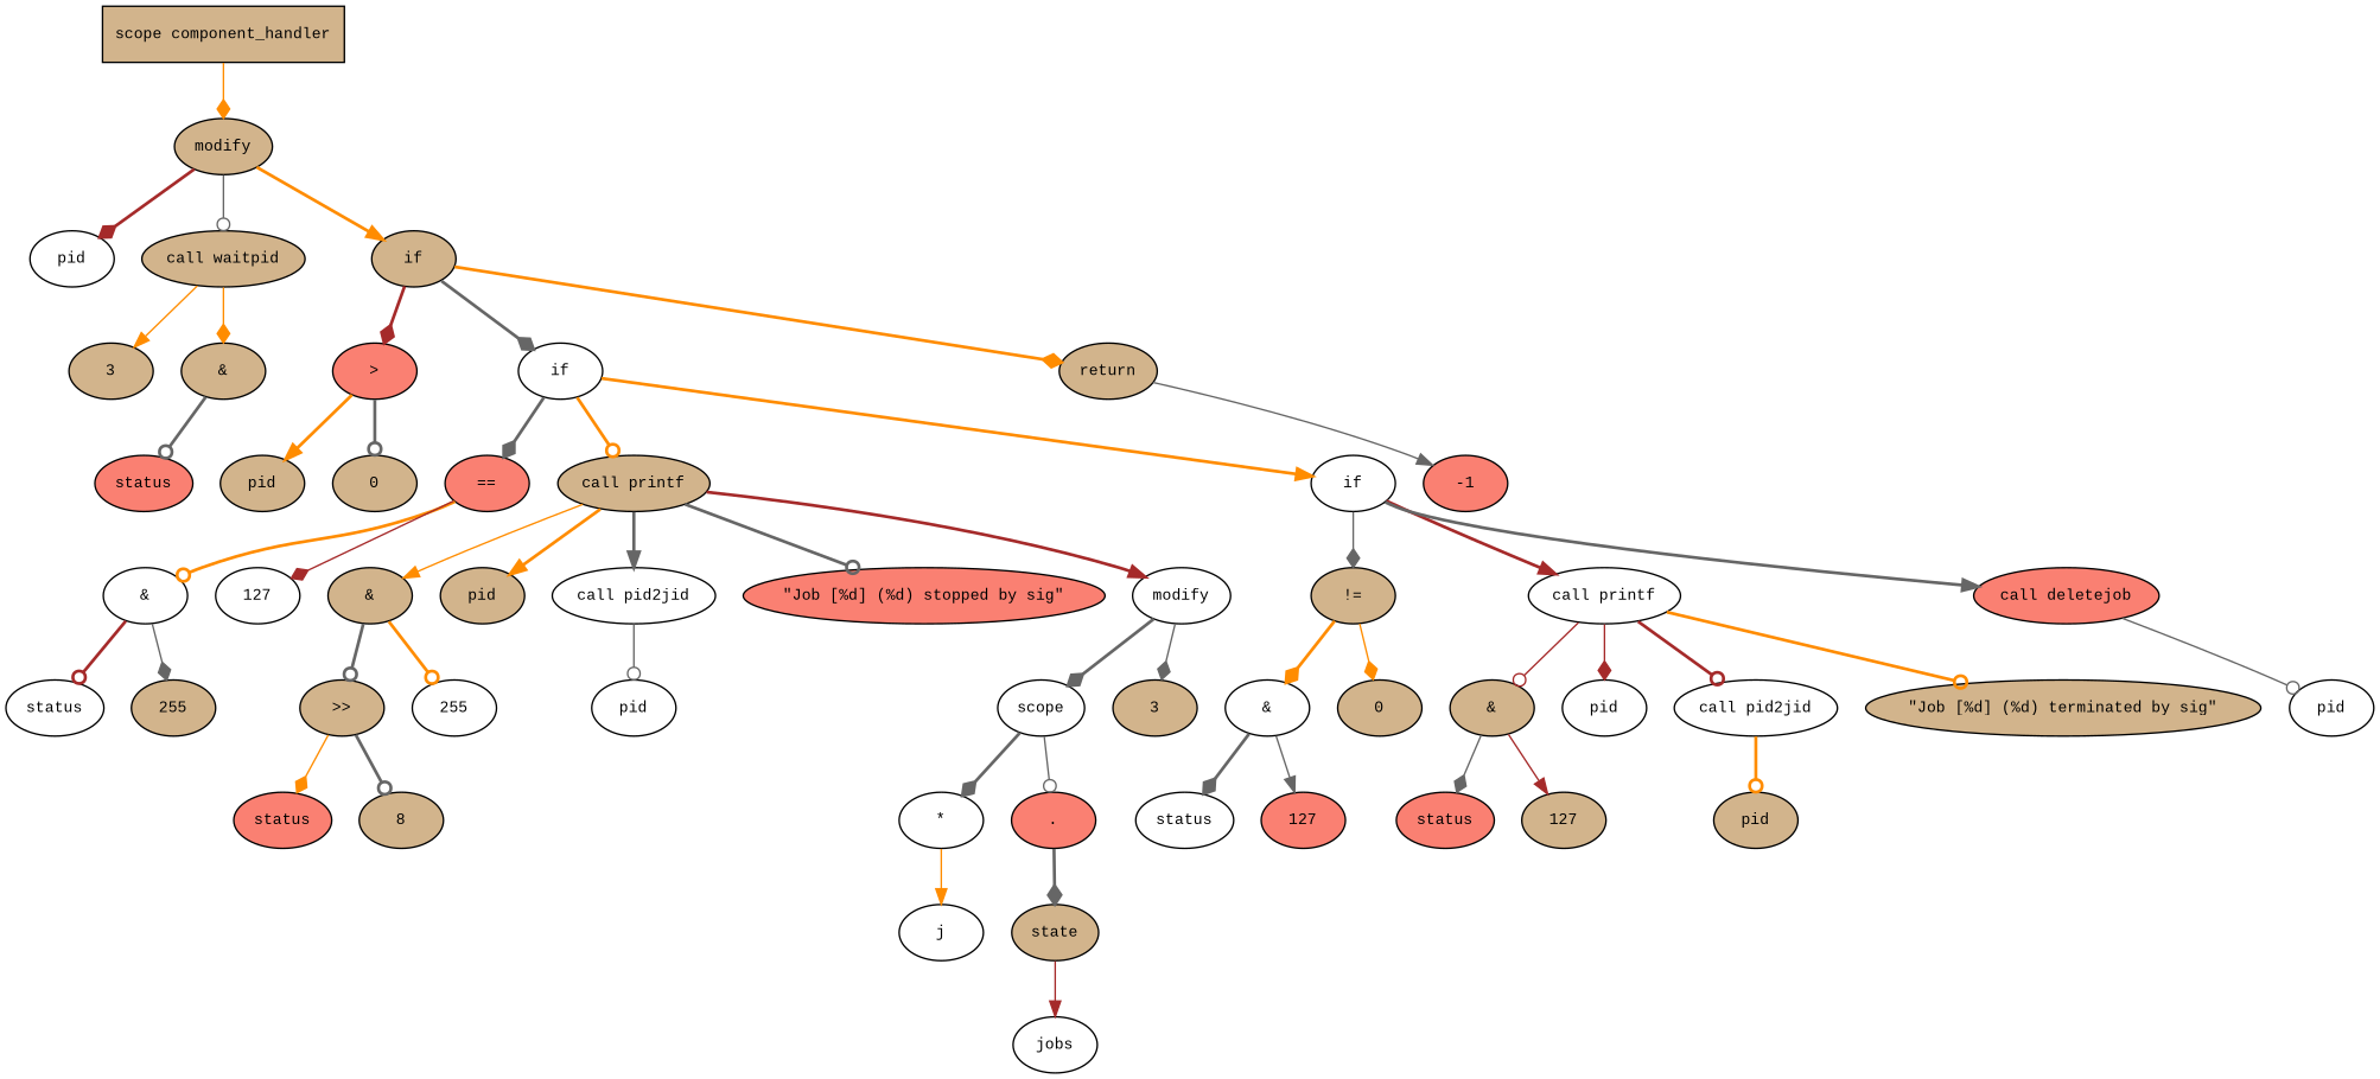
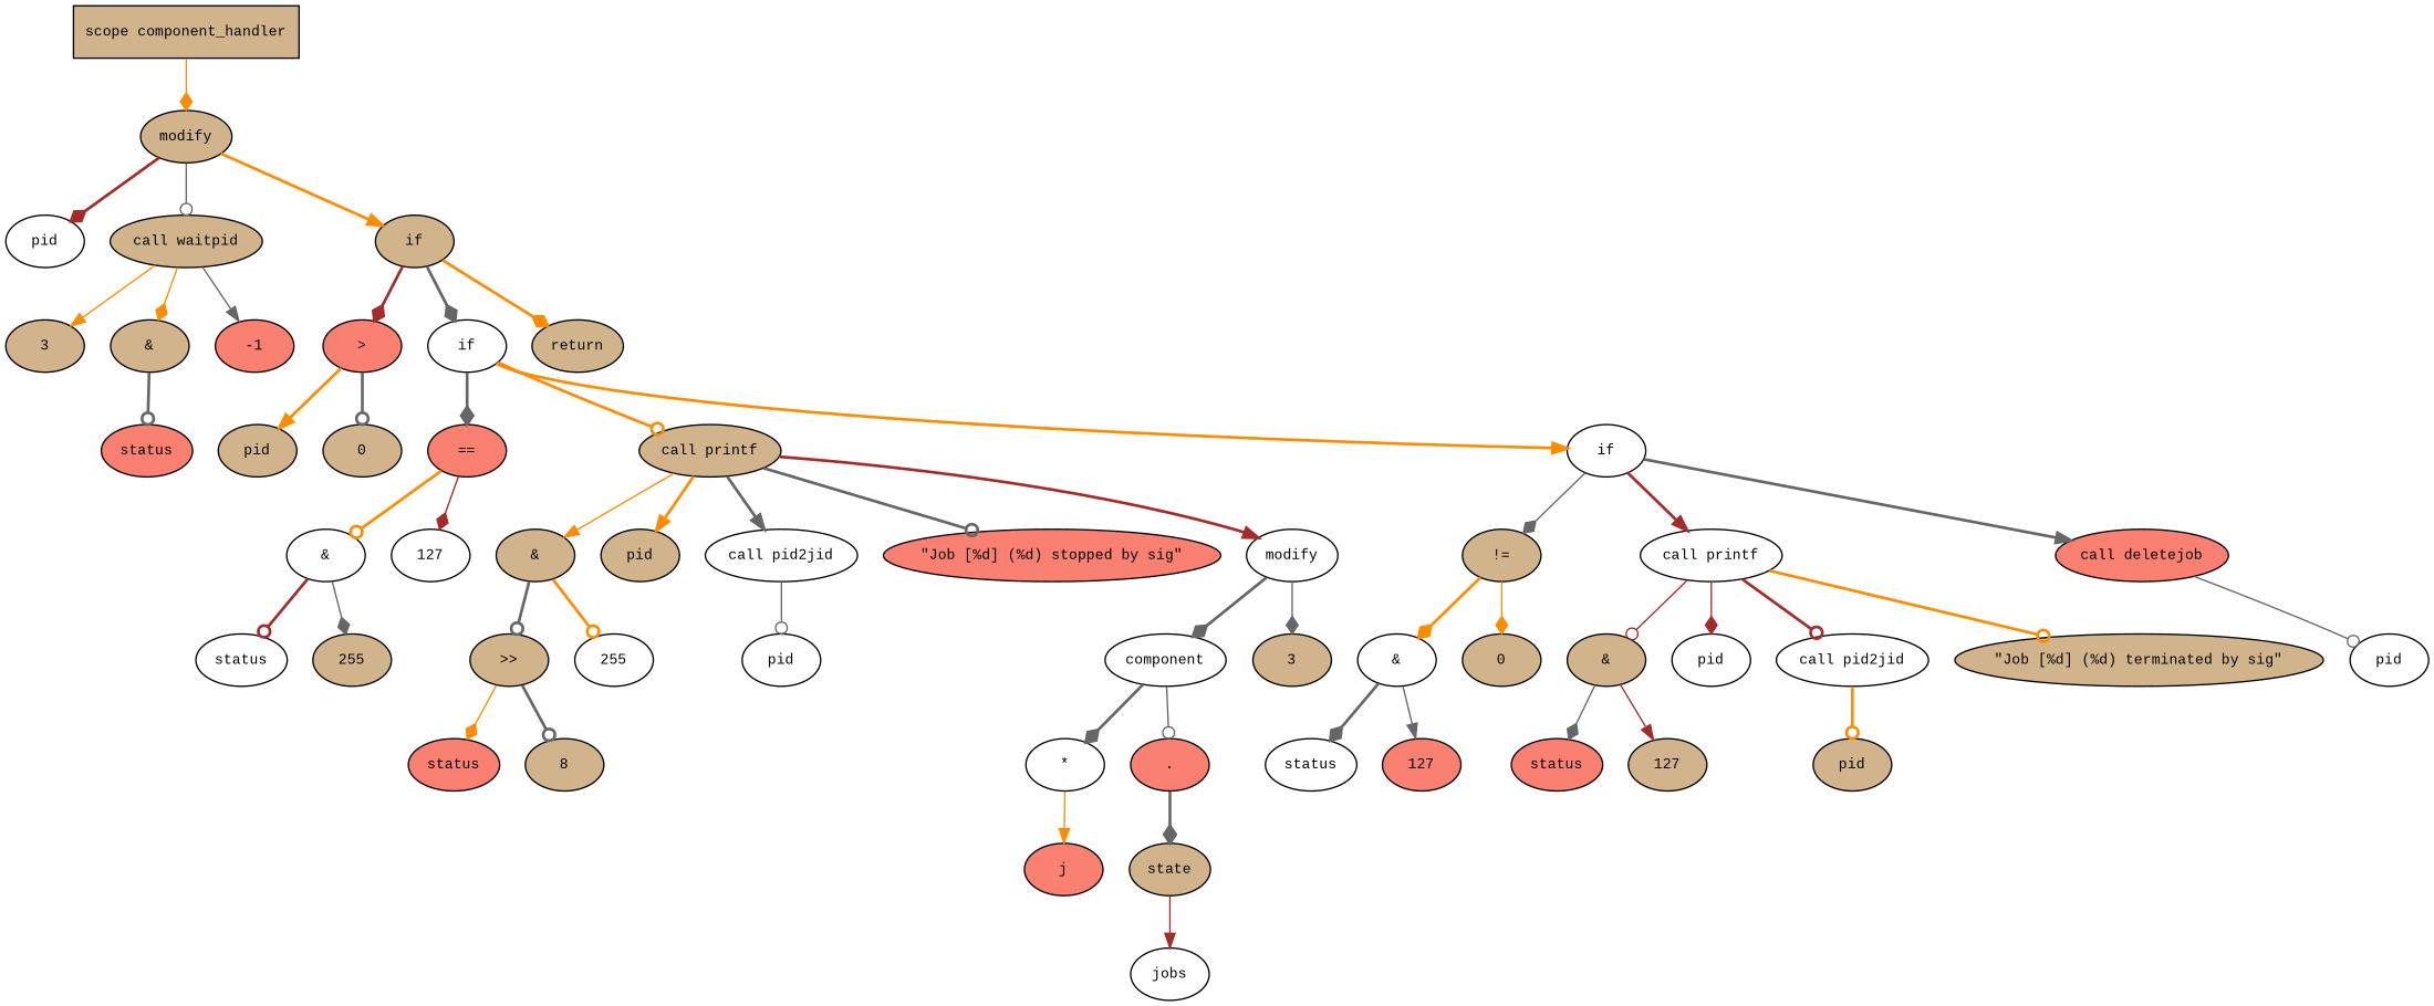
  digraph {
    fontname="Times New Roman"
    fontsize=10
    node [fillcolor=tan fontname="Courier New" fontsize=10 shape=ellipse style=filled]
    edge [arrowhead=diamond color=gray40 fontname="Times New Roman" fontsize=10 style=bold]
    n1 [label="scope component_handler" shape=box]
    n2 [label=modify]
    n3 [fillcolor=white label=pid]
    n4 [label="call waitpid"]
    n5 [label=if]
    n6 [label=3]
    n7 [label="&"]
    n8 [fillcolor=salmon label=-1]
    n9 [fillcolor=salmon label=">"]
    n10 [fillcolor=white label=if]
    n11 [label=return]
    n12 [fillcolor=salmon label=status]
    n13 [label=pid]
    n14 [label=0]
    n15 [fillcolor=salmon label="=="]
    n16 [label="call printf"]
    n17 [fillcolor=white label=if]
    n18 [fillcolor=white label="&"]
    n19 [fillcolor=white label=127]
    n20 [label="&"]
    n21 [label=pid]
    n22 [fillcolor=white label="call pid2jid"]
    n23 [fillcolor=salmon label="\"Job [%d] (%d) stopped by sig\""]
    n24 [fillcolor=white label=modify]
    n25 [label="!="]
    n26 [fillcolor=white label="call printf"]
    n27 [fillcolor=salmon label="call deletejob"]
    n28 [fillcolor=white label=status]
    n29 [label=255]
    n30 [label=">>"]
    n31 [fillcolor=white label=255]
    n32 [fillcolor=white label=pid]
-   n33 [fillcolor=white label=scope]
+   n33 [fillcolor=white label=component]
    n34 [label=3]
    n35 [fillcolor=salmon label=status]
    n36 [label=8]
    n37 [fillcolor=white label="*"]
    n38 [fillcolor=salmon label="."]
-   n39 [fillcolor=white label=j]
+   n39 [fillcolor=salmon label=j]
    n40 [label=state]
    n41 [fillcolor=white label=jobs]
    n42 [fillcolor=white label="&"]
    n43 [label=0]
    n44 [label="&"]
    n45 [fillcolor=white label=pid]
    n46 [fillcolor=white label="call pid2jid"]
    n47 [label="\"Job [%d] (%d) terminated by sig\""]
    n48 [fillcolor=white label=pid]
    n49 [fillcolor=white label=status]
    n50 [fillcolor=salmon label=127]
    n51 [fillcolor=salmon label=status]
    n52 [label=127]
    n53 [label=pid]
    n1 -> n2 [color=darkorange style=solid]
    n2 -> n3 [color=brown]
    n2 -> n4 [arrowhead=odot style=solid]
    n2 -> n5 [arrowhead=normal color=darkorange]
    n4 -> n6 [arrowhead=normal color=darkorange style=solid]
    n4 -> n7 [color=darkorange style=solid]
-   n11 -> n8 [arrowhead=normal style=solid]
+   n4 -> n8 [arrowhead=normal style=solid]
    n5 -> n9 [color=brown]
    n5 -> n10
    n5 -> n11 [color=darkorange]
    n7 -> n12 [arrowhead=odot]
    n9 -> n13 [arrowhead=normal color=darkorange]
    n9 -> n14 [arrowhead=odot]
    n10 -> n15
    n10 -> n16 [arrowhead=odot color=darkorange]
    n10 -> n17 [arrowhead=normal color=darkorange]
    n15 -> n18 [arrowhead=odot color=darkorange]
    n15 -> n19 [color=brown style=solid]
    n16 -> n20 [arrowhead=normal color=darkorange style=solid]
    n16 -> n21 [arrowhead=normal color=darkorange]
    n16 -> n22 [arrowhead=normal]
    n16 -> n23 [arrowhead=odot]
    n16 -> n24 [arrowhead=normal color=brown]
    n17 -> n25 [style=solid]
    n17 -> n26 [arrowhead=normal color=brown]
    n17 -> n27 [arrowhead=normal]
    n18 -> n28 [arrowhead=odot color=brown]
    n18 -> n29 [style=solid]
    n20 -> n30 [arrowhead=odot]
    n20 -> n31 [arrowhead=odot color=darkorange]
    n22 -> n32 [arrowhead=odot style=solid]
    n24 -> n33
    n24 -> n34 [style=solid]
    n25 -> n42 [color=darkorange]
    n25 -> n43 [color=darkorange style=solid]
    n26 -> n44 [arrowhead=odot color=brown style=solid]
    n26 -> n45 [color=brown style=solid]
    n26 -> n46 [arrowhead=odot color=brown]
    n26 -> n47 [arrowhead=odot color=darkorange]
    n27 -> n48 [arrowhead=odot style=solid]
    n30 -> n35 [color=darkorange style=solid]
    n30 -> n36 [arrowhead=odot]
    n33 -> n37
    n33 -> n38 [arrowhead=odot style=solid]
    n37 -> n39 [arrowhead=normal color=darkorange style=solid]
    n38 -> n40
    n40 -> n41 [arrowhead=normal color=brown style=solid]
    n42 -> n49
    n42 -> n50 [arrowhead=normal style=solid]
    n44 -> n51 [style=solid]
    n44 -> n52 [arrowhead=normal color=brown style=solid]
    n46 -> n53 [arrowhead=odot color=darkorange]
  }
